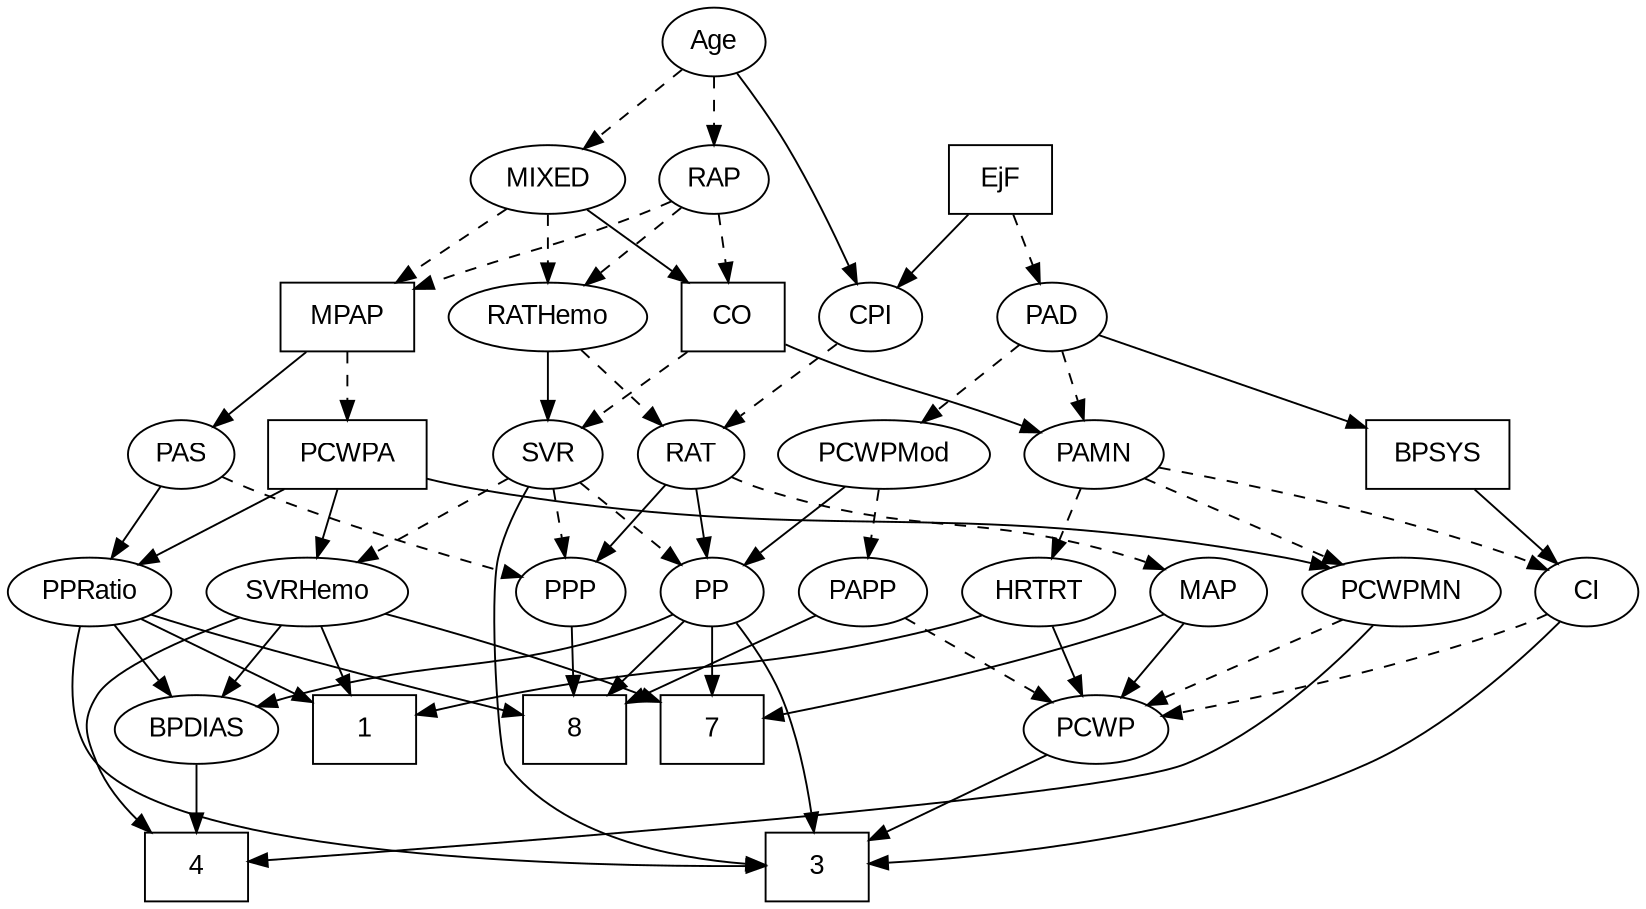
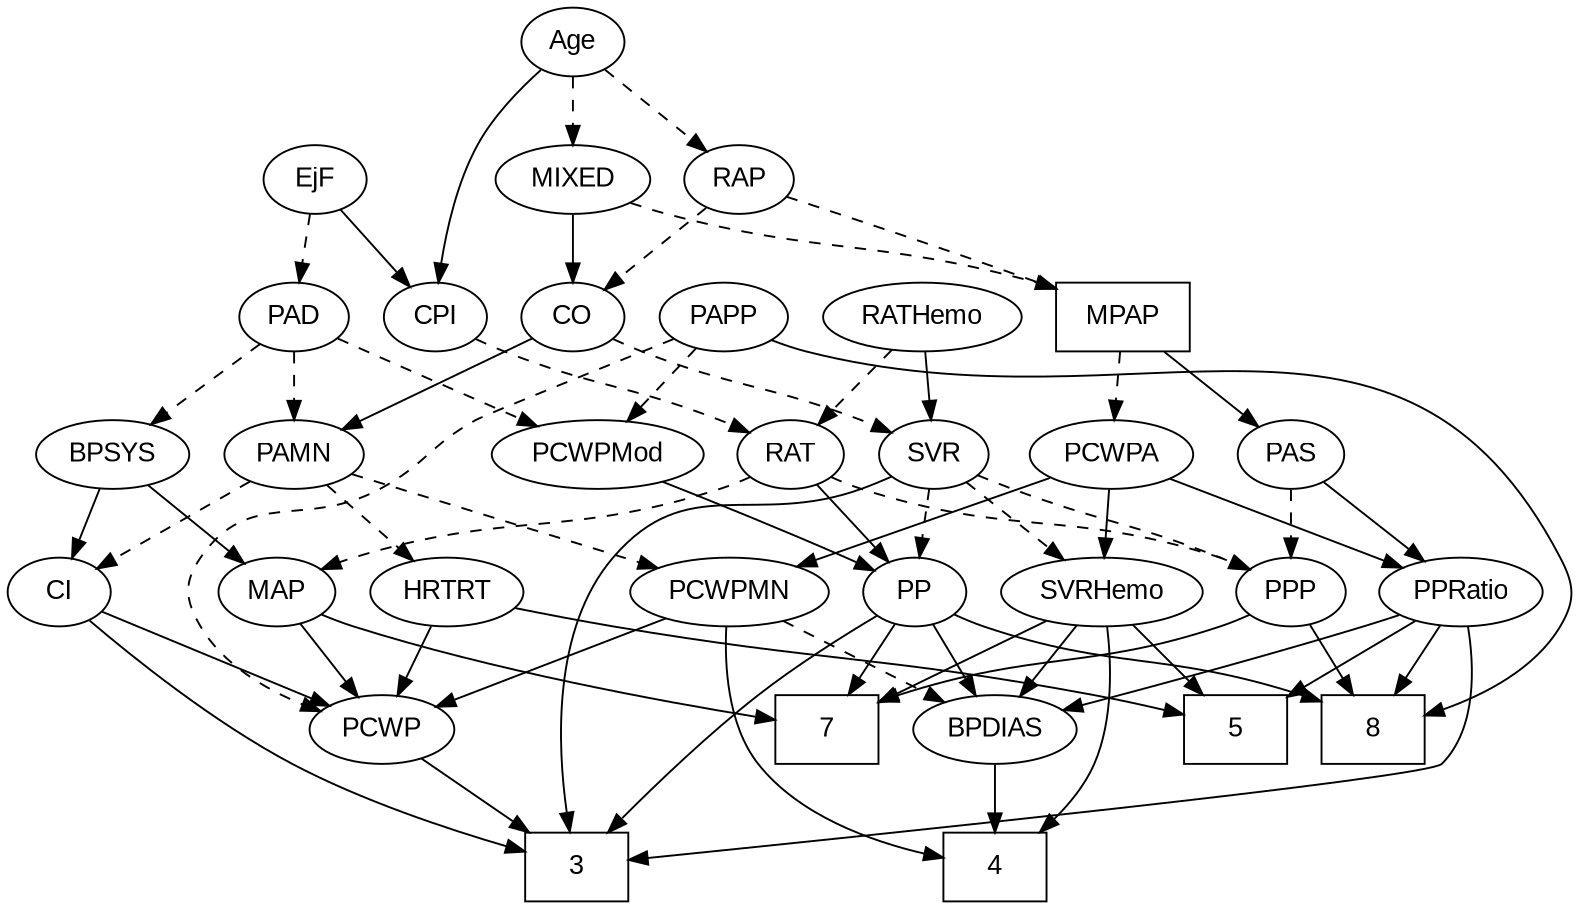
  strict digraph {
    fontname="Liberation Sans"
    node [fontname="Liberation Sans"]
    edge [fontname="Liberation Sans" style=solid]
-   1 [height=0.5 shape=box width=0.75]
+   1 [height=0.5 shape=box width=0.75 label=5]
    n2 [height=0.5 label=7 shape=box width=0.75]
    3 [height=0.5 shape=box width=0.75]
    4 [height=0.5 shape=box width=0.75]
    n5 [height=0.5 label=8 shape=box width=0.75]
    Age [height=0.5 width=0.75]
    RAP [height=0.5 width=0.77632]
    MIXED [height=0.5 width=1.1193]
    CPI [height=0.5 width=0.75]
-   EjF [height=0.5 width=0.75 shape=box]
+   EjF [height=0.5 width=0.75]
    PAD [height=0.5 width=0.79437]
    MPAP [height=0.5 shape=box width=0.97491]
-   CO [height=0.5 width=0.75 shape=box]
+   CO [height=0.5 width=0.75]
    RATHemo [height=0.5 width=1.3721]
-   BPSYS [height=0.5 width=1.0471 shape=box]
+   BPSYS [height=0.5 width=1.0471]
    PAMN [height=0.5 width=1.011]
    PCWPMod [height=0.5 width=1.4443]
    RAT [height=0.5 width=0.75827]
    PAS [height=0.5 width=0.75]
-   PCWPA [height=0.5 width=1.1555 shape=box]
+   PCWPA [height=0.5 width=1.1555]
    SVR [height=0.5 width=0.77632]
    MAP [height=0.5 width=0.84854]
    CI [height=0.5 width=0.75]
    PCWPMN [height=0.5 width=1.3902]
    HRTRT [height=0.5 width=1.1013]
    PP [height=0.5 width=0.75]
    PAPP [height=0.5 width=0.88464]
    PPP [height=0.5 width=0.75]
    PPRatio [height=0.5 width=1.1013]
    SVRHemo [height=0.5 width=1.3902]
    BPDIAS [height=0.5 width=1.1735]
    PCWP [height=0.5 width=0.97491]
    Age -> RAP [style=dashed]
    Age -> MIXED [style=dashed]
    Age -> CPI
    RAP -> MPAP [style=dashed]
    RAP -> CO [style=dashed]
-   RAP -> RATHemo [style=dashed]
    MIXED -> MPAP [style=dashed]
    MIXED -> CO
-   MIXED -> RATHemo [style=dashed]
    CPI -> RAT [style=dashed]
    EjF -> CPI
    EjF -> PAD [style=dashed]
-   PAD -> BPSYS
+   PAD -> BPSYS [style=dashed]
    PAD -> PAMN [style=dashed]
    PAD -> PCWPMod [style=dashed]
    MPAP -> PAS
    MPAP -> PCWPA [style=dashed]
    CO -> PAMN
    CO -> SVR [style=dashed]
    RATHemo -> RAT [style=dashed]
    RATHemo -> SVR
+   BPSYS -> MAP
    BPSYS -> CI
    PAMN -> CI [style=dashed]
    PAMN -> PCWPMN [style=dashed]
    PAMN -> HRTRT [style=dashed]
    PCWPMod -> PP
-   PCWPMod -> PAPP [style=dashed]
+   PAPP -> PCWPMod [style=dashed]
    RAT -> MAP [style=dashed]
    RAT -> PP
-   RAT -> PPP
+   RAT -> PPP [style=dashed]
    PAS -> PPP [style=dashed]
    PAS -> PPRatio
    PCWPA -> PCWPMN
    PCWPA -> PPRatio
    PCWPA -> SVRHemo
    SVR -> 3
    SVR -> PP [style=dashed]
    SVR -> PPP [style=dashed]
    SVR -> SVRHemo [style=dashed]
    MAP -> n2
    MAP -> PCWP
    CI -> 3
-   CI -> PCWP [style=dashed]
+   CI -> PCWP
    PCWPMN -> 4
-   PCWPMN -> PCWP [style=dashed]
+   PCWPMN -> BPDIAS [style=dashed]
+   PCWPMN -> PCWP
    HRTRT -> 1
    HRTRT -> PCWP
    PP -> n2
    PP -> 3
    PP -> n5
    PP -> BPDIAS
    PAPP -> n5
    PAPP -> PCWP [style=dashed]
+   PPP -> n2
    PPP -> n5
    PPRatio -> 1
    PPRatio -> 3
    PPRatio -> n5
    PPRatio -> BPDIAS
    SVRHemo -> 1
    SVRHemo -> n2
    SVRHemo -> 4
    SVRHemo -> BPDIAS
    BPDIAS -> 4
    PCWP -> 3
  }
